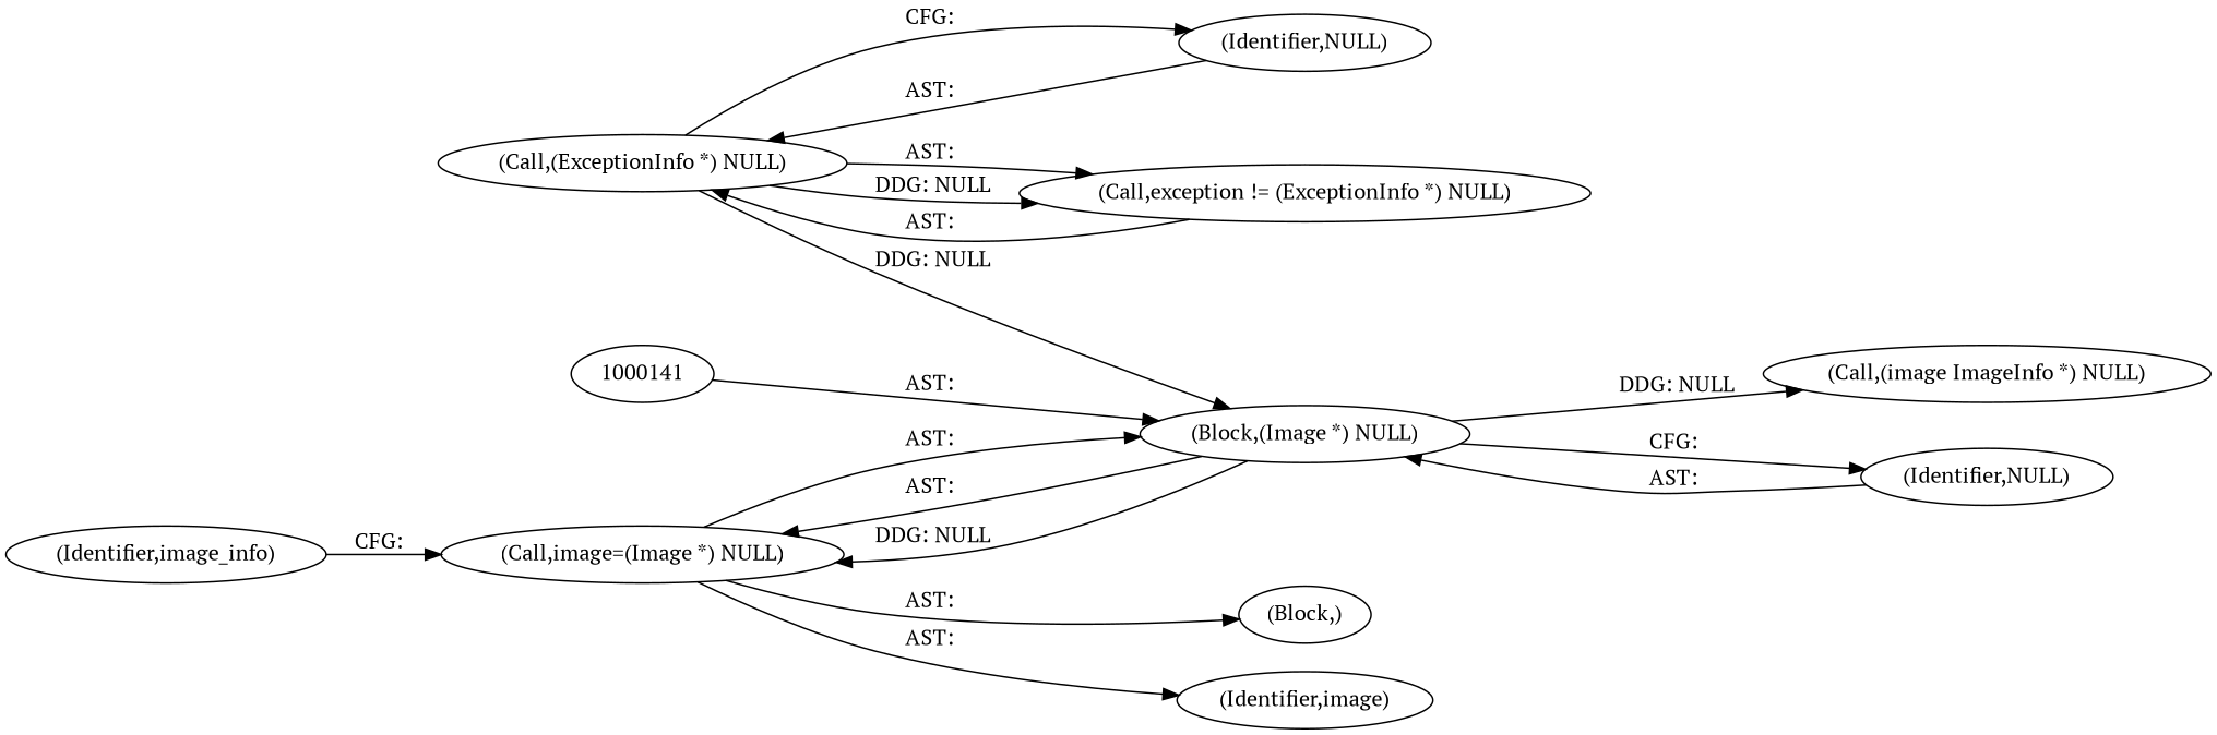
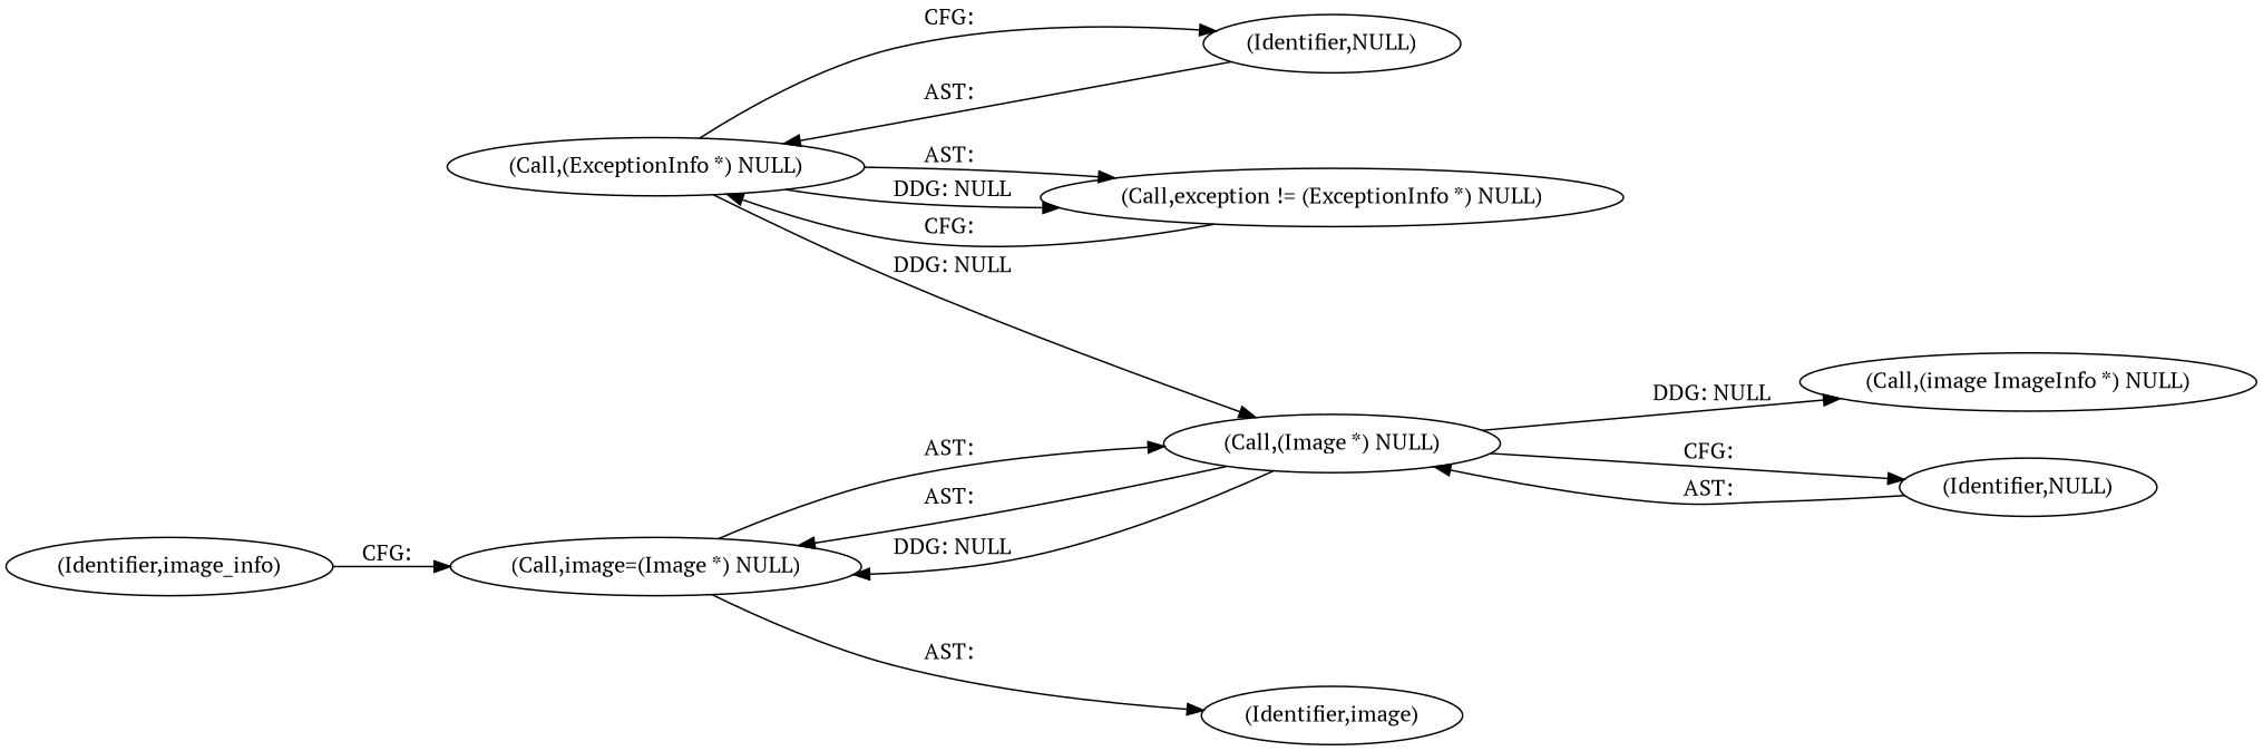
  digraph {
    fontname="PT Serif"
    rankdir=LR
    node [fontname="PT Serif"]
    edge [fontname="PT Serif"]
    n1 [label="(Call,image=(Image *) NULL)"]
-   n2 [label="(Block,(Image *) NULL)"]
-   n3 [label="(Block,)"]
+   n2 [label="(Call,(Image *) NULL)"]
    n4 [label="(Identifier,image)"]
    n5 [label="(Call,(image ImageInfo *) NULL)"]
    n6 [label="(Identifier,NULL)"]
    n7 [label="(Call,(ExceptionInfo *) NULL)"]
    n8 [label="(Identifier,NULL)"]
    n9 [label="(Call,exception != (ExceptionInfo *) NULL)"]
    n10 [label="(Identifier,image_info)"]
-   1000141
    n1 -> n2 [label="AST: "]
-   n1 -> n3 [label="AST: "]
    n1 -> n4 [label="AST: "]
    n2 -> n1 [label="AST: "]
    n2 -> n1 [label="DDG: NULL"]
    n2 -> n5 [label="DDG: NULL"]
    n2 -> n6 [label="CFG: "]
    n6 -> n2 [label="AST: "]
    n7 -> n2 [label="DDG: NULL"]
    n7 -> n8 [label="CFG: "]
    n7 -> n9 [label="AST: "]
    n7 -> n9 [label="DDG: NULL"]
    n8 -> n7 [label="AST: "]
-   n9 -> n7 [label="AST: "]
+   n9 -> n7 [label="CFG: "]
    n10 -> n1 [label="CFG: "]
-   1000141 -> n2 [label="AST: "]
  }
